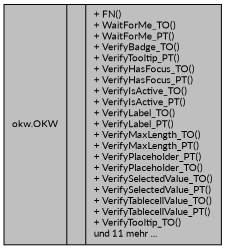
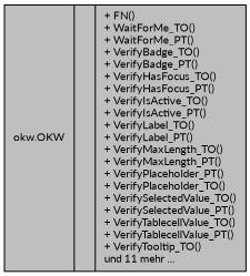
  digraph {
    rankdir=LR
    fontname=Lato
-   n1 [color=black fillcolor=grey75 fontcolor=black fontname=Lato fontsize=10 height=0.2 label="{okw.OKW\n||+ FN()\l+ WaitForMe_TO()\l+ WaitForMe_PT()\l+ VerifyBadge_TO()\l+ VerifyTooltip_PT()\l+ VerifyHasFocus_TO()\l+ VerifyHasFocus_PT()\l+ VerifyIsActive_TO()\l+ VerifyIsActive_PT()\l+ VerifyLabel_TO()\l+ VerifyLabel_PT()\l+ VerifyMaxLength_TO()\l+ VerifyMaxLength_PT()\l+ VerifyPlaceholder_PT()\l+ VerifyPlaceholder_TO()\l+ VerifySelectedValue_TO()\l+ VerifySelectedValue_PT()\l+ VerifyTablecellValue_TO()\l+ VerifyTablecellValue_PT()\l+ VerifyTooltip_TO()\lund 11 mehr ...\l}" shape=record style=filled width=0.4]
+   n1 [color=black fillcolor=grey75 fontcolor=black fontname=Lato fontsize=10 height=0.2 label="{okw.OKW\n||+ FN()\l+ WaitForMe_TO()\l+ WaitForMe_PT()\l+ VerifyBadge_TO()\l+ VerifyBadge_PT()\l+ VerifyHasFocus_TO()\l+ VerifyHasFocus_PT()\l+ VerifyIsActive_TO()\l+ VerifyIsActive_PT()\l+ VerifyLabel_TO()\l+ VerifyLabel_PT()\l+ VerifyMaxLength_TO()\l+ VerifyMaxLength_PT()\l+ VerifyPlaceholder_PT()\l+ VerifyPlaceholder_TO()\l+ VerifySelectedValue_TO()\l+ VerifySelectedValue_PT()\l+ VerifyTablecellValue_TO()\l+ VerifyTablecellValue_PT()\l+ VerifyTooltip_TO()\lund 11 mehr ...\l}" shape=record style=filled width=0.4]
  }
